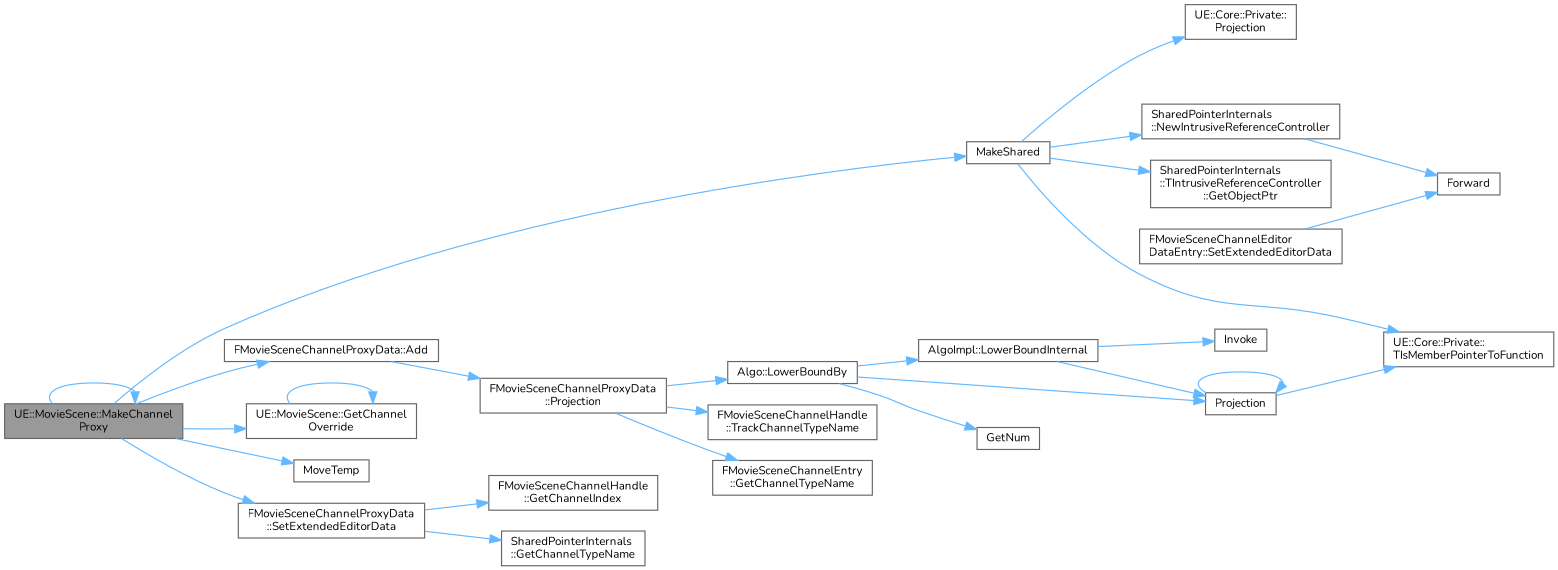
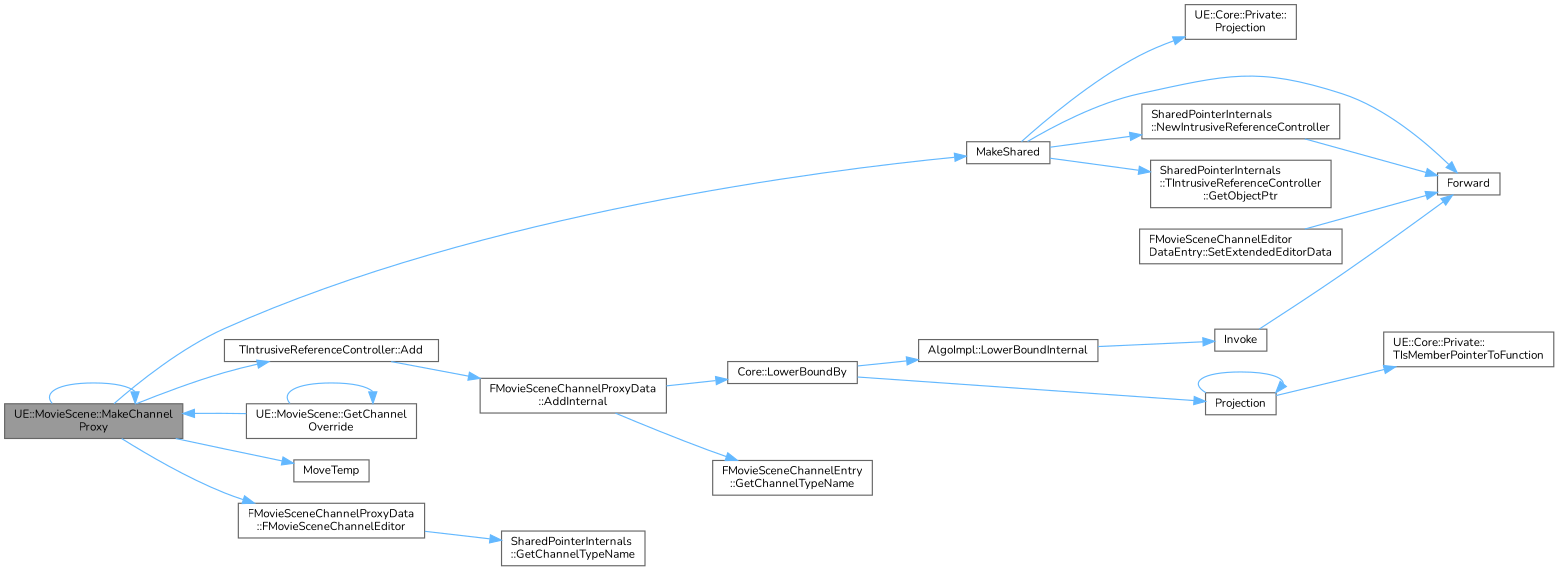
  digraph {
    fontname=Nunito
    rankdir=LR
    node [color=grey40 fillcolor=white fontname=Nunito fontsize=10 shape=box style=filled]
    edge [color=steelblue1 fontname=Nunito fontsize=10 labelfontname=Helvetica labelfontsize=10 style=solid]
    n1 [color=gray40 fillcolor=grey60 fontcolor=black height=0.2 label="UE::MovieScene::MakeChannel\lProxy" width=0.4]
-   n2 [height=0.2 label="FMovieSceneChannelProxyData::Add" width=0.4]
+   n2 [height=0.2 label="TIntrusiveReferenceController::Add" width=0.4]
    n3 [height=0.2 label="UE::MovieScene::GetChannel\lOverride" width=0.4]
    n4 [height=0.2 label=MakeShared width=0.4]
    n5 [height=0.2 label=MoveTemp width=0.4]
-   n6 [height=0.2 label="FMovieSceneChannelProxyData\l::SetExtendedEditorData" width=0.4]
-   n7 [height=0.2 label="FMovieSceneChannelProxyData\l::Projection" width=0.4]
+   n6 [height=0.2 label="FMovieSceneChannelProxyData\l::FMovieSceneChannelEditor" width=0.4]
+   n7 [height=0.2 label="FMovieSceneChannelProxyData\l::AddInternal" width=0.4]
    n8 [height=0.2 label=Forward width=0.4]
    n9 [height=0.2 label="SharedPointerInternals\l::TIntrusiveReferenceController\l::GetObjectPtr" width=0.4]
    n10 [height=0.2 label="UE::Core::Private::\lProjection" width=0.4]
    n11 [height=0.2 label="SharedPointerInternals\l::NewIntrusiveReferenceController" width=0.4]
-   n12 [height=0.2 label="FMovieSceneChannelHandle\l::GetChannelIndex" width=0.4]
    n13 [height=0.2 label="SharedPointerInternals\l::GetChannelTypeName" width=0.4]
    n14 [height=0.2 label="FMovieSceneChannelEntry\l::GetChannelTypeName" width=0.4]
-   n15 [height=0.2 label="Algo::LowerBoundBy" width=0.4]
-   n16 [height=0.2 label="FMovieSceneChannelHandle\l::TrackChannelTypeName" width=0.4]
-   n17 [height=0.2 label=GetNum width=0.4]
+   n15 [height=0.2 label="Core::LowerBoundBy" width=0.4]
    n18 [height=0.2 label="AlgoImpl::LowerBoundInternal" width=0.4]
    n19 [height=0.2 label=Projection width=0.4]
    n20 [height=0.2 label=Invoke width=0.4]
    n21 [height=0.2 label="UE::Core::Private::\lTIsMemberPointerToFunction" width=0.4]
    n22 [height=0.2 label="FMovieSceneChannelEditor\lDataEntry::SetExtendedEditorData" width=0.4]
    n1 -> n1
    n1 -> n2
-   n1 -> n3
+   n3 -> n1
    n1 -> n4
    n1 -> n5
    n1 -> n6
    n2 -> n7
    n3 -> n3
-   n4 -> n21
+   n4 -> n8
    n4 -> n9
    n4 -> n10
    n4 -> n11
-   n6 -> n12
    n6 -> n13
    n7 -> n14
    n7 -> n15
-   n7 -> n16
    n11 -> n8
-   n15 -> n17
    n15 -> n18
    n15 -> n19
-   n18 -> n19
    n18 -> n20
    n19 -> n19
    n19 -> n21
+   n20 -> n8
    n22 -> n8
  }
